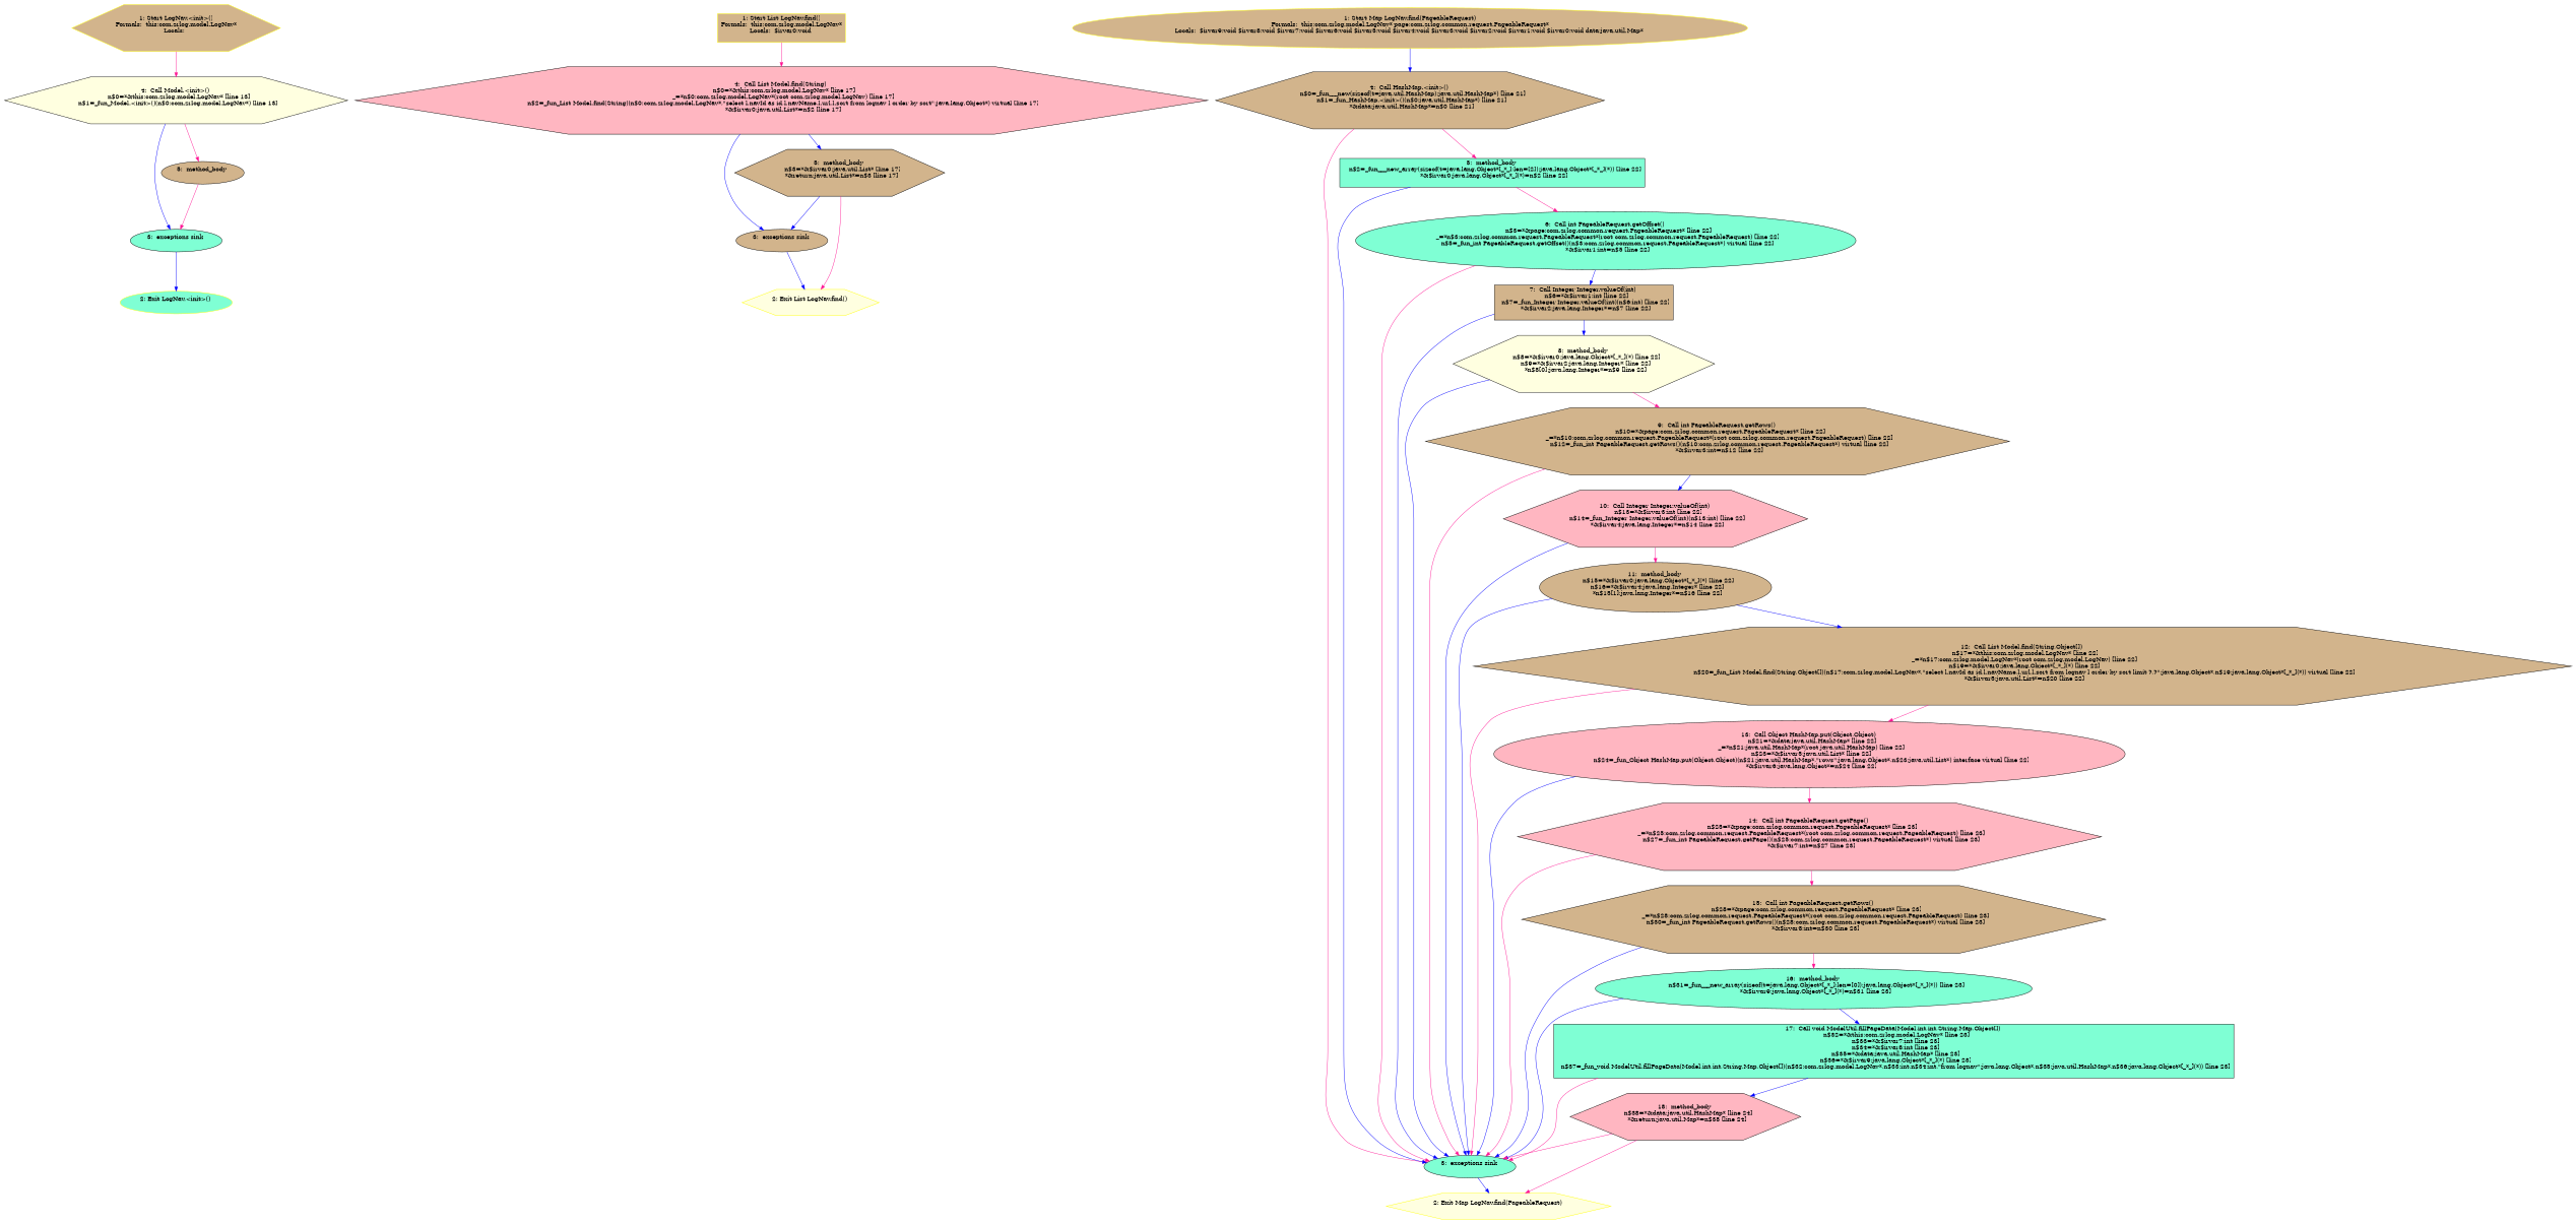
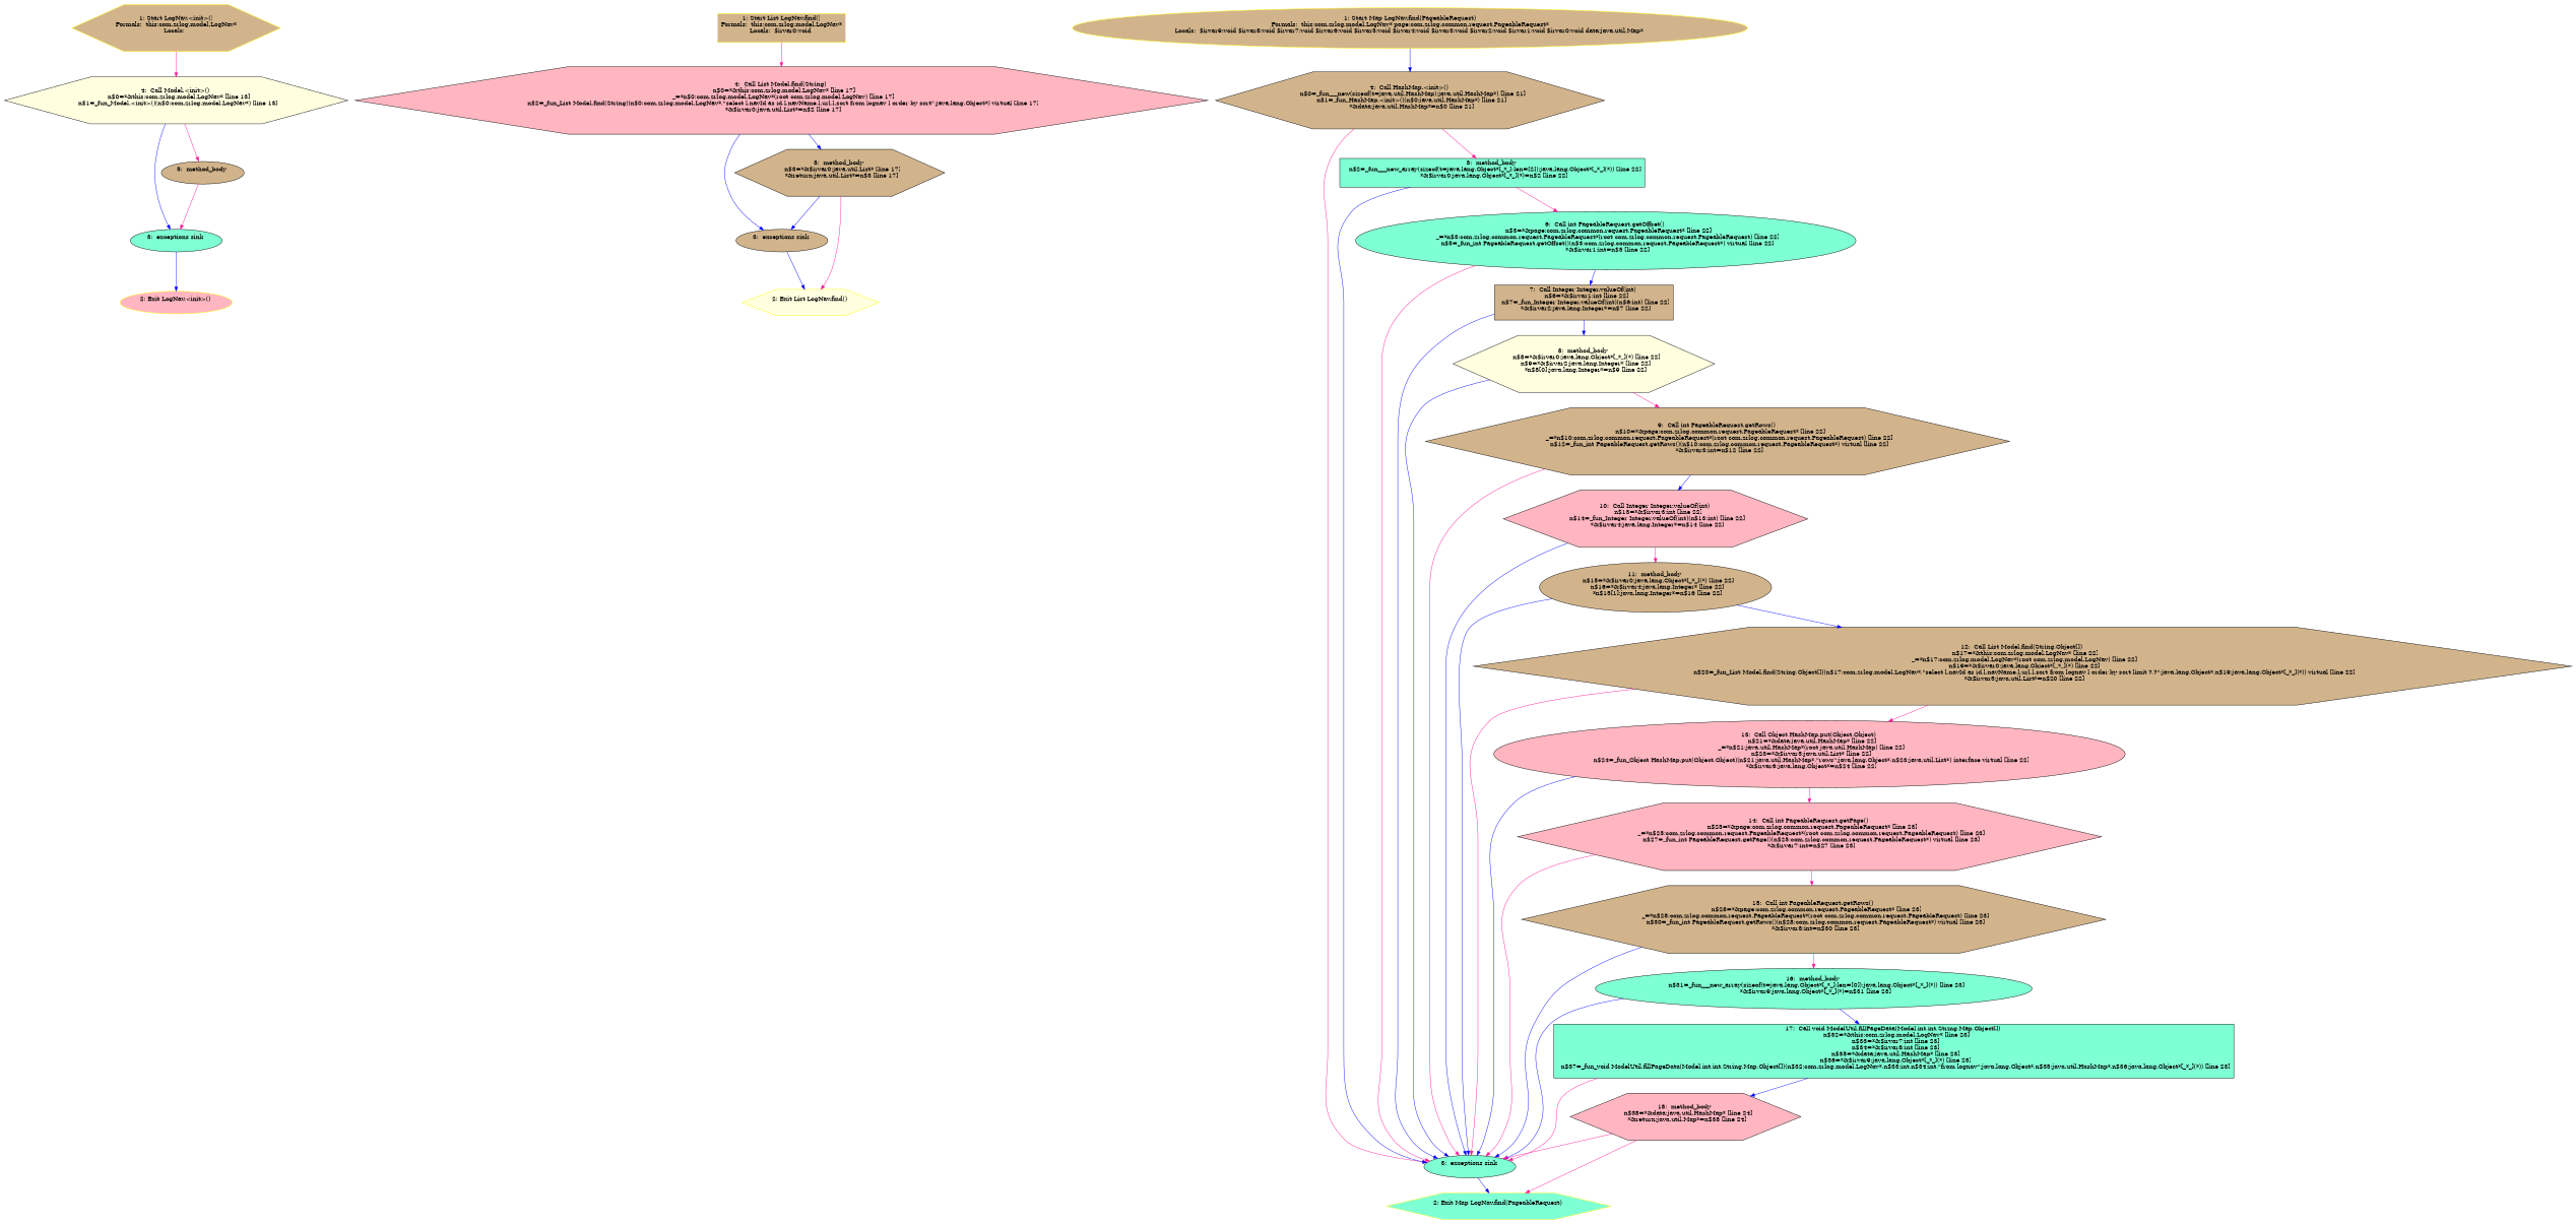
  digraph {
    node [fillcolor=tan shape=hexagon style=filled]
    edge [color=blue]
    n1 [color=yellow label="1: Start LogNav.<init>()\nFormals:  this:com.zrlog.model.LogNav*\nLocals:  \n  "]
    n2 [fillcolor=lightyellow label="4:  Call Model.<init>() \n   n$0=*&this:com.zrlog.model.LogNav* [line 13]\n  n$1=_fun_Model.<init>()(n$0:com.zrlog.model.LogNav*) [line 13]\n "]
    n3 [fillcolor=aquamarine label="3:  exceptions sink \n  " shape=ellipse]
    n4 [label="5:  method_body \n  " shape=ellipse]
-   n5 [color=yellow fillcolor=aquamarine label="2: Exit LogNav.<init>() \n  " shape=ellipse]
+   n5 [color=yellow fillcolor=lightpink label="2: Exit LogNav.<init>() \n  " shape=ellipse]
    n6 [color=yellow label="1: Start List LogNav.find()\nFormals:  this:com.zrlog.model.LogNav*\nLocals:  $irvar0:void \n  " shape=box]
    n7 [fillcolor=lightpink label="4:  Call List Model.find(String) \n   n$0=*&this:com.zrlog.model.LogNav* [line 17]\n  _=*n$0:com.zrlog.model.LogNav*(root com.zrlog.model.LogNav) [line 17]\n  n$2=_fun_List Model.find(String)(n$0:com.zrlog.model.LogNav*,\"select l.navId as id,l.navName,l.url,l.sort from lognav l order by sort\":java.lang.Object*) virtual [line 17]\n  *&$irvar0:java.util.List*=n$2 [line 17]\n "]
    n8 [label="3:  exceptions sink \n  " shape=ellipse]
    n9 [label="5:  method_body \n   n$3=*&$irvar0:java.util.List* [line 17]\n  *&return:java.util.List*=n$3 [line 17]\n "]
    n10 [color=yellow fillcolor=lightyellow label="2: Exit List LogNav.find() \n  "]
    n11 [color=yellow label="1: Start Map LogNav.find(PageableRequest)\nFormals:  this:com.zrlog.model.LogNav* page:com.zrlog.common.request.PageableRequest*\nLocals:  $irvar9:void $irvar8:void $irvar7:void $irvar6:void $irvar5:void $irvar4:void $irvar3:void $irvar2:void $irvar1:void $irvar0:void data:java.util.Map* \n  " shape=ellipse]
    n12 [label="4:  Call HashMap.<init>() \n   n$0=_fun___new(sizeof(t=java.util.HashMap):java.util.HashMap*) [line 21]\n  n$1=_fun_HashMap.<init>()(n$0:java.util.HashMap*) [line 21]\n  *&data:java.util.HashMap*=n$0 [line 21]\n "]
    n13 [fillcolor=aquamarine label="3:  exceptions sink \n  " shape=ellipse]
    n14 [fillcolor=aquamarine label="5:  method_body \n   n$2=_fun___new_array(sizeof(t=java.lang.Object*[_*_];len=[2]):java.lang.Object*[_*_](*)) [line 22]\n  *&$irvar0:java.lang.Object*[_*_](*)=n$2 [line 22]\n " shape=box]
-   n15 [color=yellow fillcolor=lightyellow label="2: Exit Map LogNav.find(PageableRequest) \n  "]
+   n15 [color=yellow fillcolor=aquamarine label="2: Exit Map LogNav.find(PageableRequest) \n  "]
    n16 [fillcolor=aquamarine label="6:  Call int PageableRequest.getOffset() \n   n$3=*&page:com.zrlog.common.request.PageableRequest* [line 22]\n  _=*n$3:com.zrlog.common.request.PageableRequest*(root com.zrlog.common.request.PageableRequest) [line 22]\n  n$5=_fun_int PageableRequest.getOffset()(n$3:com.zrlog.common.request.PageableRequest*) virtual [line 22]\n  *&$irvar1:int=n$5 [line 22]\n " shape=ellipse]
    n17 [label="7:  Call Integer Integer.valueOf(int) \n   n$6=*&$irvar1:int [line 22]\n  n$7=_fun_Integer Integer.valueOf(int)(n$6:int) [line 22]\n  *&$irvar2:java.lang.Integer*=n$7 [line 22]\n " shape=box]
    n18 [fillcolor=lightyellow label="8:  method_body \n   n$8=*&$irvar0:java.lang.Object*[_*_](*) [line 22]\n  n$9=*&$irvar2:java.lang.Integer* [line 22]\n  *n$8[0]:java.lang.Integer*=n$9 [line 22]\n "]
    n19 [label="9:  Call int PageableRequest.getRows() \n   n$10=*&page:com.zrlog.common.request.PageableRequest* [line 22]\n  _=*n$10:com.zrlog.common.request.PageableRequest*(root com.zrlog.common.request.PageableRequest) [line 22]\n  n$12=_fun_int PageableRequest.getRows()(n$10:com.zrlog.common.request.PageableRequest*) virtual [line 22]\n  *&$irvar3:int=n$12 [line 22]\n "]
    n20 [fillcolor=lightpink label="10:  Call Integer Integer.valueOf(int) \n   n$13=*&$irvar3:int [line 22]\n  n$14=_fun_Integer Integer.valueOf(int)(n$13:int) [line 22]\n  *&$irvar4:java.lang.Integer*=n$14 [line 22]\n "]
    n21 [label="11:  method_body \n   n$15=*&$irvar0:java.lang.Object*[_*_](*) [line 22]\n  n$16=*&$irvar4:java.lang.Integer* [line 22]\n  *n$15[1]:java.lang.Integer*=n$16 [line 22]\n " shape=ellipse]
    n22 [label="12:  Call List Model.find(String,Object[]) \n   n$17=*&this:com.zrlog.model.LogNav* [line 22]\n  _=*n$17:com.zrlog.model.LogNav*(root com.zrlog.model.LogNav) [line 22]\n  n$19=*&$irvar0:java.lang.Object*[_*_](*) [line 22]\n  n$20=_fun_List Model.find(String,Object[])(n$17:com.zrlog.model.LogNav*,\"select l.navId as id,l.navName,l.url,l.sort from lognav l order by sort limit ?,?\":java.lang.Object*,n$19:java.lang.Object*[_*_](*)) virtual [line 22]\n  *&$irvar5:java.util.List*=n$20 [line 22]\n "]
    n23 [fillcolor=lightpink label="13:  Call Object HashMap.put(Object,Object) \n   n$21=*&data:java.util.HashMap* [line 22]\n  _=*n$21:java.util.HashMap*(root java.util.HashMap) [line 22]\n  n$23=*&$irvar5:java.util.List* [line 22]\n  n$24=_fun_Object HashMap.put(Object,Object)(n$21:java.util.HashMap*,\"rows\":java.lang.Object*,n$23:java.util.List*) interface virtual [line 22]\n  *&$irvar6:java.lang.Object*=n$24 [line 22]\n " shape=ellipse]
    n24 [fillcolor=lightpink label="14:  Call int PageableRequest.getPage() \n   n$25=*&page:com.zrlog.common.request.PageableRequest* [line 23]\n  _=*n$25:com.zrlog.common.request.PageableRequest*(root com.zrlog.common.request.PageableRequest) [line 23]\n  n$27=_fun_int PageableRequest.getPage()(n$25:com.zrlog.common.request.PageableRequest*) virtual [line 23]\n  *&$irvar7:int=n$27 [line 23]\n "]
    n25 [label="15:  Call int PageableRequest.getRows() \n   n$28=*&page:com.zrlog.common.request.PageableRequest* [line 23]\n  _=*n$28:com.zrlog.common.request.PageableRequest*(root com.zrlog.common.request.PageableRequest) [line 23]\n  n$30=_fun_int PageableRequest.getRows()(n$28:com.zrlog.common.request.PageableRequest*) virtual [line 23]\n  *&$irvar8:int=n$30 [line 23]\n "]
    n26 [fillcolor=aquamarine label="16:  method_body \n   n$31=_fun___new_array(sizeof(t=java.lang.Object*[_*_];len=[0]):java.lang.Object*[_*_](*)) [line 23]\n  *&$irvar9:java.lang.Object*[_*_](*)=n$31 [line 23]\n " shape=ellipse]
    n27 [fillcolor=aquamarine label="17:  Call void ModelUtil.fillPageData(Model,int,int,String,Map,Object[]) \n   n$32=*&this:com.zrlog.model.LogNav* [line 23]\n  n$33=*&$irvar7:int [line 23]\n  n$34=*&$irvar8:int [line 23]\n  n$35=*&data:java.util.HashMap* [line 23]\n  n$36=*&$irvar9:java.lang.Object*[_*_](*) [line 23]\n  n$37=_fun_void ModelUtil.fillPageData(Model,int,int,String,Map,Object[])(n$32:com.zrlog.model.LogNav*,n$33:int,n$34:int,\"from lognav\":java.lang.Object*,n$35:java.util.HashMap*,n$36:java.lang.Object*[_*_](*)) [line 23]\n " shape=box]
    n28 [fillcolor=lightpink label="18:  method_body \n   n$38=*&data:java.util.HashMap* [line 24]\n  *&return:java.util.Map*=n$38 [line 24]\n "]
    n1 -> n2 [color=deeppink]
    n2 -> n3
    n2 -> n4 [color=deeppink]
    n3 -> n5
    n4 -> n3 [color=deeppink]
    n6 -> n7 [color=deeppink]
    n7 -> n8
    n7 -> n9
    n8 -> n10
    n9 -> n8
    n9 -> n10 [color=deeppink]
    n11 -> n12
    n12 -> n13 [color=deeppink]
    n12 -> n14 [color=deeppink]
    n13 -> n15
    n14 -> n13
    n14 -> n16 [color=deeppink]
    n16 -> n13 [color=deeppink]
    n16 -> n17
    n17 -> n13
    n17 -> n18
    n18 -> n13
    n18 -> n19 [color=deeppink]
    n19 -> n13 [color=deeppink]
    n19 -> n20
    n20 -> n13
    n20 -> n21 [color=deeppink]
    n21 -> n13
    n21 -> n22
    n22 -> n13 [color=deeppink]
    n22 -> n23 [color=deeppink]
    n23 -> n13
    n23 -> n24 [color=deeppink]
    n24 -> n13 [color=deeppink]
    n24 -> n25 [color=deeppink]
    n25 -> n13
    n25 -> n26 [color=deeppink]
    n26 -> n13
    n26 -> n27
    n27 -> n13 [color=deeppink]
    n27 -> n28
    n28 -> n13 [color=deeppink]
    n28 -> n15 [color=deeppink]
  }
